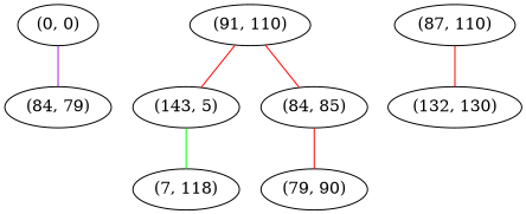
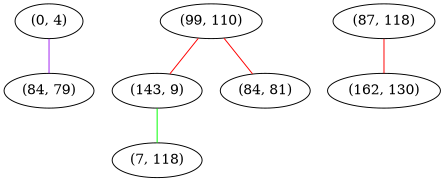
  graph {
    edge [color=red weight=1]
-   "(0, 0)"
+   "(0, 0)" [label="(0, 4)"]
    "(84, 79)"
-   "(91, 110)"
-   "(143, 9)" [label="(143, 5)"]
-   "(84, 81)" [label="(84, 85)"]
+   "(91, 110)" [label="(99, 110)"]
+   "(143, 9)"
+   "(84, 81)"
    "(7, 118)"
-   "(79, 90)"
-   "(87, 118)" [label="(87, 110)"]
-   "(162, 130)" [label="(132, 130)"]
+   "(87, 118)"
+   "(162, 130)"
    "(0, 0)" -- "(84, 79)" [color=purple weight=4]
    "(91, 110)" -- "(143, 9)"
    "(91, 110)" -- "(84, 81)"
    "(143, 9)" -- "(7, 118)" [color=green weight=2]
-   "(84, 81)" -- "(79, 90)"
    "(87, 118)" -- "(162, 130)"
  }
